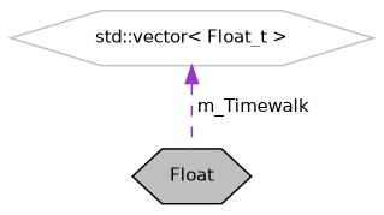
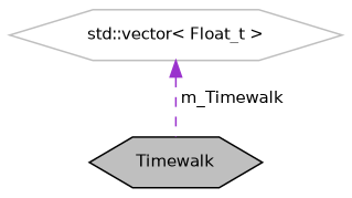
  digraph {
    node [fontname=Helvetica fontsize=10 shape=hexagon style=filled]
-   n1 [color=black fillcolor=grey75 fontcolor=black height=0.2 label=Float width=0.4]
+   n1 [color=black fillcolor=grey75 fontcolor=black height=0.2 label=Timewalk width=0.4]
    n2 [color=grey75 fillcolor=white height=0.2 label="std::vector\< Float_t \>" width=0.4]
    n2 -> n1 [color=darkorchid3 dir=back fontname=Helvetica fontsize=10 label=" m_Timewalk" labelfontname=Helvetica labelfontsize=10 style=dashed]
  }
